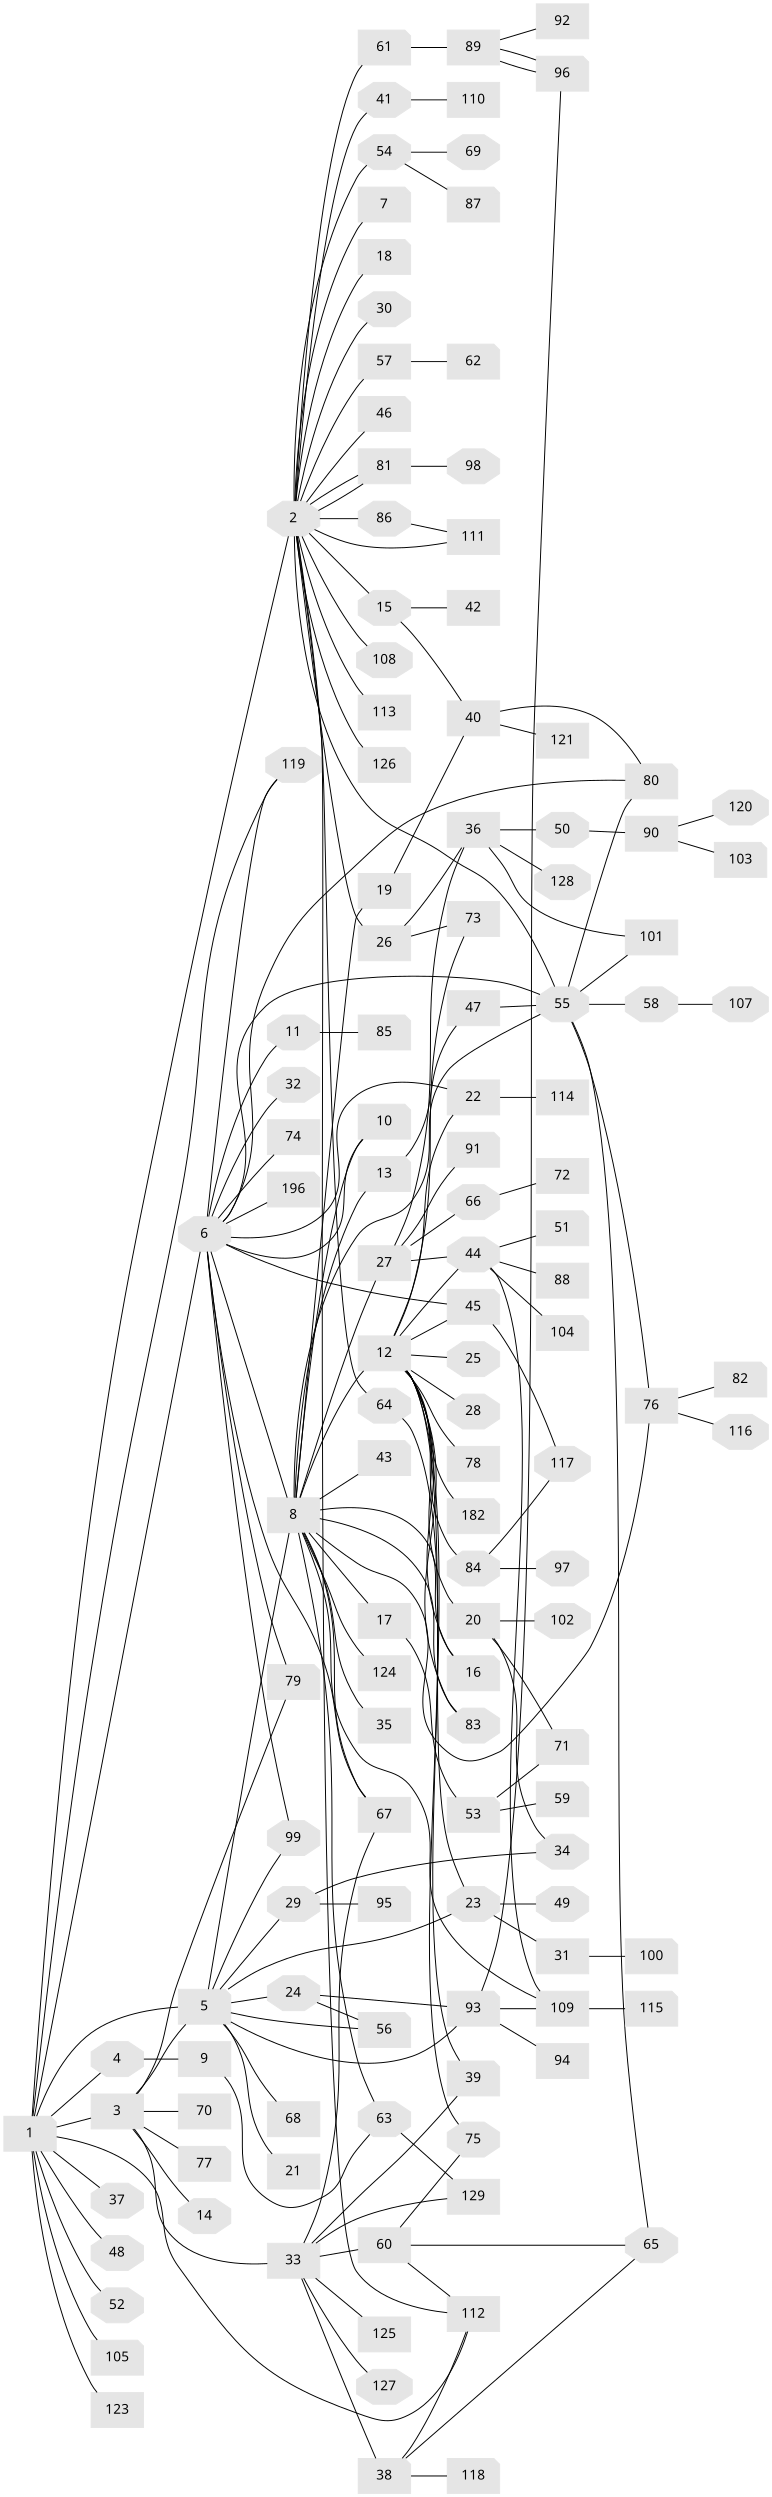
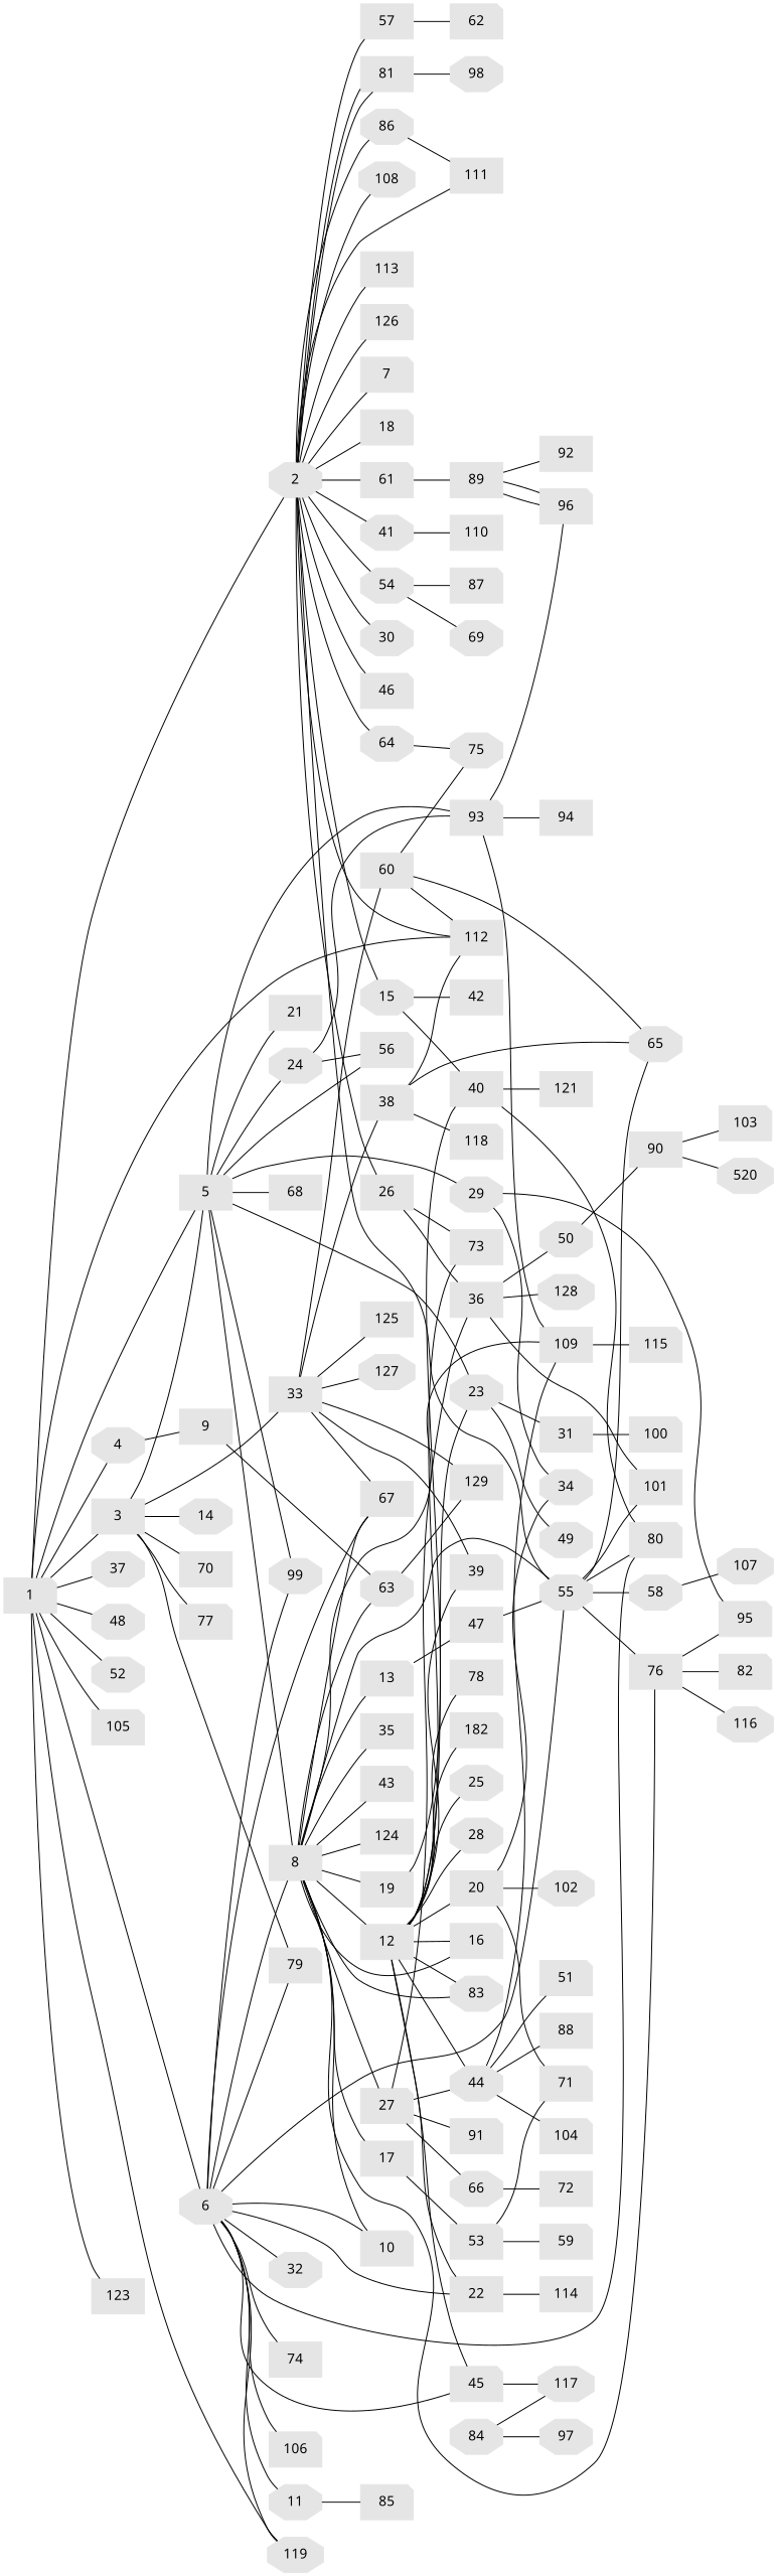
  graph {
    fontname="Noto Sans"
    rankdir=LR
    node [color=gray90 fontname="Noto Sans" shape=octagon style=filled]
    edge [fontname="Noto Sans"]
    1 [shape=note]
    2
    3 [shape=box]
    4
    5 [shape=note]
    6
    37
    48
    52
    105 [shape=note]
    112 [shape=box]
    119
    123 [shape=box]
    7 [shape=note]
    15
    18 [shape=note]
    26 [shape=box]
    30
    41
    46 [shape=note]
    54
    55
    57 [shape=box]
    61 [shape=note]
    64
    81 [shape=box]
    86
    108
    111 [shape=box]
    113 [shape=box]
    126 [shape=note]
    14
    33 [shape=box]
    70 [shape=box]
    77 [shape=note]
    79 [shape=note]
    9 [shape=box]
    8 [shape=box]
    21 [shape=box]
    23
    24
    29
    56 [shape=note]
    68 [shape=box]
    93 [shape=note]
    99
    10 [shape=note]
    11
    22 [shape=box]
    32
    45 [shape=note]
    67 [shape=box]
    74 [shape=box]
    80 [shape=note]
-   106 [shape=note label=196]
+   106 [shape=note]
    40 [shape=box]
    42 [shape=box]
    73 [shape=box]
    36 [shape=box]
    110 [shape=box]
    69
    87 [shape=note]
    76 [shape=box]
    101 [shape=box]
    65
    58
    62 [shape=note]
    89 [shape=box]
    75
    98
    39 [shape=note]
    38 [shape=note]
    60 [shape=box]
    125 [shape=box]
    127
    129 [shape=box]
    63
    12 [shape=box]
    13 [shape=note]
    16 [shape=note]
    17 [shape=box]
    19 [shape=box]
    27 [shape=note]
    35 [shape=box]
    43 [shape=note]
    83
    109 [shape=box]
    124 [shape=box]
    31 [shape=box]
    49
    34
    95 [shape=note]
    96 [shape=note]
    94 [shape=box]
    85 [shape=note]
    114 [shape=box]
    117
    20 [shape=box]
    25
    28
    44
    78 [shape=box]
    84
    n104 [label=182 shape=note]
    47 [shape=box]
    53 [shape=note]
    66
    91 [shape=note]
    82 [shape=note]
    116
    115 [shape=note]
    71 [shape=note]
    102
    51 [shape=note]
    88 [shape=box]
    104 [shape=note]
    97
    121 [shape=box]
    59 [shape=note]
    100 [shape=note]
    50
    128
    72 [shape=box]
    118 [shape=note]
    90 [shape=box]
    103 [shape=note]
-   120
+   120 [label=520]
    107
    92 [shape=box]
    1 -- 2
    1 -- 3
    1 -- 4
    1 -- 5
    1 -- 6
    1 -- 37
    1 -- 48
    1 -- 52
    1 -- 105
    1 -- 112
    1 -- 119
    1 -- 123
    2 -- 112
    2 -- 7
    2 -- 15
    2 -- 18
    2 -- 26
    2 -- 30
    2 -- 41
    2 -- 46
    2 -- 54
    2 -- 55
    2 -- 57
    2 -- 61
    2 -- 64
    2 -- 81
    2 -- 81
    2 -- 86
    2 -- 108
    2 -- 111
    2 -- 113
    2 -- 126
    3 -- 5
    3 -- 14
    3 -- 33
    3 -- 70
    3 -- 77
    3 -- 79
    4 -- 9
    5 -- 8
    5 -- 21
    5 -- 23
    5 -- 24
    5 -- 29
    5 -- 56
    5 -- 68
    5 -- 93
    5 -- 99
    6 -- 119
    6 -- 55
    6 -- 79
    6 -- 8
    6 -- 99
    6 -- 10
    6 -- 11
    6 -- 22
    6 -- 32
    6 -- 45
    6 -- 67
    6 -- 74
    6 -- 80
    6 -- 106
    15 -- 40
    15 -- 42
    26 -- 73
    26 -- 36
    41 -- 110
    54 -- 69
    54 -- 87
    55 -- 80
    55 -- 76
    55 -- 101
    55 -- 65
    55 -- 58
    57 -- 62
    61 -- 89
    64 -- 75
    81 -- 98
    86 -- 111
    33 -- 67
    33 -- 39
    33 -- 38
    33 -- 60
    33 -- 125
    33 -- 127
    33 -- 129
    9 -- 63
    8 -- 55
    8 -- 10
    8 -- 67
    8 -- 76
    8 -- 63
    8 -- 12
    8 -- 13
    8 -- 16
    8 -- 17
    8 -- 19
    8 -- 27
    8 -- 35
    8 -- 43
    8 -- 83
    8 -- 109
    8 -- 124
    23 -- 31
    23 -- 49
    24 -- 56
    24 -- 93
    29 -- 34
    29 -- 95
    93 -- 109
    93 -- 96
    93 -- 94
    11 -- 85
    22 -- 114
    45 -- 117
    40 -- 80
    40 -- 121
    36 -- 101
    36 -- 50
    36 -- 128
+   76 -- 95
    76 -- 82
    76 -- 116
    58 -- 107
    89 -- 96
    89 -- 96
    89 -- 92
    38 -- 112
    38 -- 65
    38 -- 118
    60 -- 112
    60 -- 65
    60 -- 75
    63 -- 129
    12 -- 23
    12 -- 22
    12 -- 45
    12 -- 73
    12 -- 39
    12 -- 16
    12 -- 83
    12 -- 20
    12 -- 25
    12 -- 28
    12 -- 44
    12 -- 78
-   12 -- 84
    12 -- n104
    13 -- 47
    17 -- 53
    19 -- 40
    27 -- 36
    27 -- 44
    27 -- 66
    27 -- 91
    109 -- 115
    31 -- 100
    20 -- 34
    20 -- 71
    20 -- 102
    44 -- 109
    44 -- 51
    44 -- 88
    44 -- 104
    84 -- 117
    84 -- 97
    47 -- 55
    53 -- 71
    53 -- 59
    66 -- 72
    50 -- 90
    90 -- 103
    90 -- 120
  }
